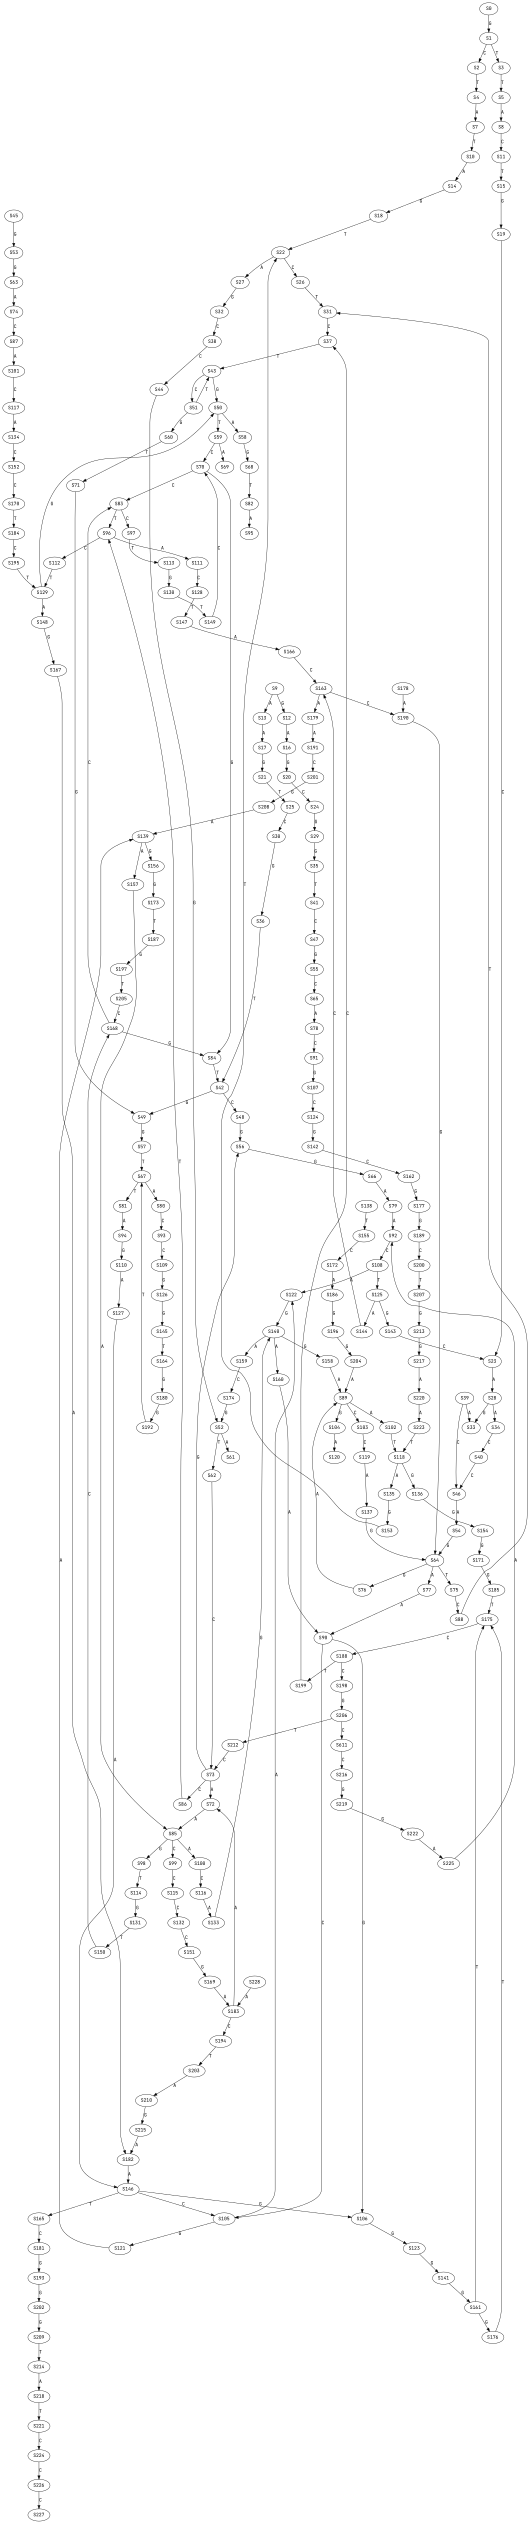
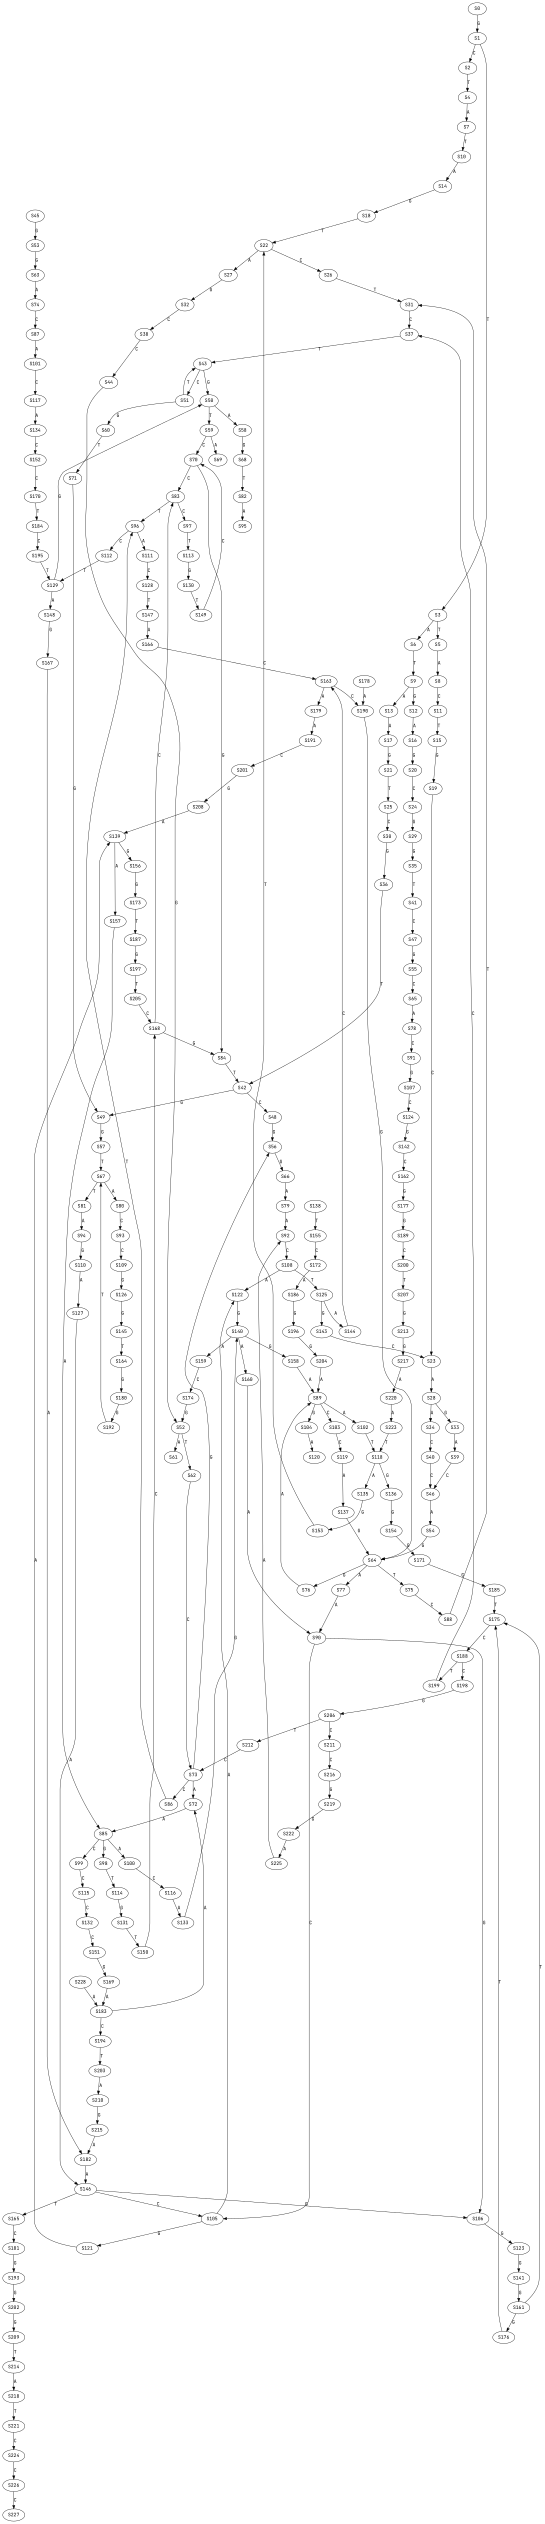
  strict digraph {
    fontname="JetBrains Mono"
    node [fontname="JetBrains Mono"]
    edge [fontname="JetBrains Mono"]
    S0
    S1
    S2
    S3
    S4
    S5
+   S6
    S7
    S8
    S9
    S10
    S11
    S12
    S13
    S14
    S15
    S16
    S17
    S18
    S19
    S20
    S21
    S22
    S23
    S24
    S25
    S26
    S27
    S28
    S29
    S30
    S31
    S32
    S33
    S34
    S35
    S36
    S37
    S38
    S39
    S40
    S41
    S42
    S43
    S44
    S46
    S47
    S48
    S49
    S50
    S51
    S52
    S45
    S53
    S54
    S55
    S56
    S57
    S58
    S59
    S60
    S61
    S62
    S63
    S64
    S65
    S66
    S67
    S68
    S69
    S70
    S71
    S73
    S74
    S75
    S76
    S77
    S78
    S79
    S80
    S81
    S82
    S83
    S84
    S72
    S85
    S86
    S87
    S88
    S89
    S90
    S91
    S92
    S93
    S94
    S95
    S96
    S97
    S98
    S99
    S100
    S101
    S102
    S103
    S104
    S105
    S106
    S107
    S108
    S109
    S110
    S111
    S112
    S113
    S114
    S115
    S116
    S117
    S118
    S119
    S120
    S121
    S122
    S123
    S124
    S125
    S126
    S127
    S128
    S129
    S130
    S131
    S132
    S133
    S134
    S135
    S136
    S137
    S139
    S140
    S141
    S142
    S143
    S144
    S145
    S146
    S147
    S148
    S149
    S150
    S151
    S152
    S153
    S154
    S138
    S155
    S156
    S157
    S158
    S159
    S160
    S161
    S162
    S163
    S164
    S165
    S166
    S167
    S168
    S169
    S170
    S171
    S172
    S173
    S174
    S175
    S176
    S177
    S179
    S190
    S180
    S181
    S182
    S183
    S184
    S185
    S186
    S187
    S188
    S189
    S178
    S191
    S192
    S193
    S194
    S195
    S196
    S197
    S198
    S199
    S200
    S201
    S202
    S203
    S204
    S205
    S206
    S207
    S208
    S209
    S210
-   S211 [label=S611]
+   S211
    S212
    S213
    S214
    S215
    S216
    S217
    S218
    S219
    S220
    S221
    S222
    S223
    S224
    S225
    S226
    S227
    S228
    S0 -> S1 [label=G]
    S1 -> S2 [label=C]
    S1 -> S3 [label=T]
    S2 -> S4 [label=T]
    S3 -> S5 [label=T]
+   S3 -> S6 [label=A]
    S4 -> S7 [label=A]
    S5 -> S8 [label=A]
+   S6 -> S9 [label=T]
    S7 -> S10 [label=T]
    S8 -> S11 [label=C]
    S9 -> S12 [label=G]
    S9 -> S13 [label=A]
    S10 -> S14 [label=A]
    S11 -> S15 [label=T]
    S12 -> S16 [label=A]
    S13 -> S17 [label=A]
    S14 -> S18 [label=G]
    S15 -> S19 [label=G]
    S16 -> S20 [label=G]
    S17 -> S21 [label=G]
    S18 -> S22 [label=T]
    S19 -> S23 [label=C]
    S20 -> S24 [label=C]
    S21 -> S25 [label=T]
    S22 -> S26 [label=C]
    S22 -> S27 [label=A]
    S23 -> S28 [label=A]
    S24 -> S29 [label=G]
    S25 -> S30 [label=C]
    S26 -> S31 [label=T]
    S27 -> S32 [label=G]
    S28 -> S33 [label=G]
    S28 -> S34 [label=A]
    S29 -> S35 [label=G]
    S30 -> S36 [label=G]
    S31 -> S37 [label=C]
    S32 -> S38 [label=C]
-   S39 -> S33 [label=A]
+   S33 -> S39 [label=A]
    S34 -> S40 [label=C]
    S35 -> S41 [label=T]
    S36 -> S42 [label=T]
    S37 -> S43 [label=T]
    S38 -> S44 [label=C]
    S39 -> S46 [label=C]
    S40 -> S46 [label=C]
    S41 -> S47 [label=C]
    S42 -> S48 [label=C]
    S42 -> S49 [label=G]
    S43 -> S50 [label=G]
    S43 -> S51 [label=C]
    S44 -> S52 [label=G]
    S46 -> S54 [label=A]
    S47 -> S55 [label=G]
    S48 -> S56 [label=G]
    S49 -> S57 [label=G]
    S50 -> S58 [label=A]
    S50 -> S59 [label=T]
    S51 -> S43 [label=T]
    S51 -> S60 [label=G]
    S52 -> S61 [label=A]
    S52 -> S62 [label=T]
    S45 -> S53 [label=G]
    S53 -> S63 [label=G]
    S54 -> S64 [label=G]
    S55 -> S65 [label=C]
    S56 -> S66 [label=G]
    S57 -> S67 [label=T]
    S58 -> S68 [label=G]
    S59 -> S69 [label=A]
    S59 -> S70 [label=C]
    S60 -> S71 [label=T]
    S62 -> S73 [label=C]
    S63 -> S74 [label=A]
    S64 -> S75 [label=T]
    S64 -> S76 [label=G]
    S64 -> S77 [label=A]
    S65 -> S78 [label=A]
    S66 -> S79 [label=A]
    S67 -> S80 [label=A]
    S67 -> S81 [label=T]
    S68 -> S82 [label=T]
    S70 -> S83 [label=C]
    S70 -> S84 [label=G]
    S71 -> S49 [label=G]
    S73 -> S56 [label=G]
    S73 -> S72 [label=A]
    S73 -> S86 [label=C]
    S74 -> S87 [label=C]
    S75 -> S88 [label=C]
    S76 -> S89 [label=A]
    S77 -> S90 [label=A]
    S78 -> S91 [label=C]
    S79 -> S92 [label=A]
    S80 -> S93 [label=C]
    S81 -> S94 [label=A]
    S82 -> S95 [label=A]
    S83 -> S96 [label=T]
    S83 -> S97 [label=C]
    S84 -> S42 [label=T]
    S72 -> S85 [label=A]
    S85 -> S98 [label=G]
    S85 -> S99 [label=C]
    S85 -> S100 [label=A]
    S86 -> S96 [label=T]
    S87 -> S101 [label=A]
    S88 -> S31 [label=T]
    S89 -> S102 [label=A]
    S89 -> S103 [label=C]
    S89 -> S104 [label=G]
    S90 -> S105 [label=C]
    S90 -> S106 [label=G]
    S91 -> S107 [label=G]
    S92 -> S108 [label=C]
    S93 -> S109 [label=C]
    S94 -> S110 [label=G]
    S96 -> S111 [label=A]
    S96 -> S112 [label=C]
    S97 -> S113 [label=T]
    S98 -> S114 [label=T]
    S99 -> S115 [label=C]
    S100 -> S116 [label=C]
    S101 -> S117 [label=C]
    S102 -> S118 [label=T]
    S103 -> S119 [label=C]
    S104 -> S120 [label=A]
    S105 -> S121 [label=G]
    S105 -> S122 [label=A]
    S106 -> S123 [label=G]
    S107 -> S124 [label=C]
    S108 -> S122 [label=A]
    S108 -> S125 [label=T]
    S109 -> S126 [label=G]
    S110 -> S127 [label=A]
    S111 -> S128 [label=C]
    S112 -> S129 [label=T]
    S113 -> S130 [label=G]
    S114 -> S131 [label=G]
    S115 -> S132 [label=C]
    S116 -> S133 [label=A]
    S117 -> S134 [label=A]
    S118 -> S135 [label=A]
    S118 -> S136 [label=G]
    S119 -> S137 [label=A]
    S121 -> S139 [label=A]
    S122 -> S140 [label=G]
    S123 -> S141 [label=G]
    S124 -> S142 [label=G]
    S125 -> S143 [label=G]
    S125 -> S144 [label=A]
    S126 -> S145 [label=G]
    S127 -> S146 [label=A]
    S128 -> S147 [label=T]
    S129 -> S50 [label=G]
    S129 -> S148 [label=A]
    S130 -> S149 [label=T]
    S131 -> S150 [label=T]
    S132 -> S151 [label=C]
    S133 -> S140 [label=G]
    S134 -> S152 [label=C]
    S135 -> S153 [label=G]
    S136 -> S154 [label=G]
    S137 -> S64 [label=G]
    S139 -> S156 [label=G]
    S139 -> S157 [label=A]
    S140 -> S158 [label=G]
    S140 -> S159 [label=A]
    S140 -> S160 [label=A]
    S141 -> S161 [label=G]
    S142 -> S162 [label=C]
    S143 -> S23 [label=C]
    S144 -> S163 [label=C]
    S145 -> S164 [label=T]
    S146 -> S105 [label=C]
    S146 -> S106 [label=G]
    S146 -> S165 [label=T]
    S147 -> S166 [label=A]
    S148 -> S167 [label=G]
    S149 -> S70 [label=C]
    S150 -> S168 [label=C]
    S151 -> S169 [label=G]
    S152 -> S170 [label=C]
    S153 -> S22 [label=T]
    S154 -> S171 [label=G]
    S138 -> S155 [label=T]
    S155 -> S172 [label=C]
    S156 -> S173 [label=G]
    S157 -> S85 [label=A]
    S158 -> S89 [label=A]
    S159 -> S174 [label=C]
    S160 -> S90 [label=A]
    S161 -> S175 [label=T]
    S161 -> S176 [label=G]
    S162 -> S177 [label=G]
    S163 -> S179 [label=A]
    S163 -> S190 [label=C]
    S164 -> S180 [label=G]
    S165 -> S181 [label=C]
    S166 -> S163 [label=C]
    S167 -> S182 [label=A]
    S168 -> S83 [label=C]
    S168 -> S84 [label=G]
    S169 -> S183 [label=A]
    S170 -> S184 [label=T]
    S171 -> S185 [label=G]
    S172 -> S186 [label=A]
    S173 -> S187 [label=T]
    S174 -> S52 [label=G]
    S175 -> S188 [label=C]
    S176 -> S175 [label=T]
    S177 -> S189 [label=G]
    S179 -> S191 [label=A]
    S190 -> S64 [label=G]
    S180 -> S192 [label=G]
    S181 -> S193 [label=G]
    S182 -> S146 [label=A]
    S183 -> S72 [label=A]
    S183 -> S194 [label=C]
    S184 -> S195 [label=C]
    S185 -> S175 [label=T]
    S186 -> S196 [label=G]
    S187 -> S197 [label=G]
    S188 -> S198 [label=C]
    S188 -> S199 [label=T]
    S189 -> S200 [label=C]
    S178 -> S190 [label=A]
    S191 -> S201 [label=C]
    S192 -> S67 [label=T]
    S193 -> S202 [label=G]
    S194 -> S203 [label=T]
    S195 -> S129 [label=T]
    S196 -> S204 [label=G]
    S197 -> S205 [label=T]
    S198 -> S206 [label=G]
    S199 -> S37 [label=C]
    S200 -> S207 [label=T]
    S201 -> S208 [label=G]
    S202 -> S209 [label=G]
    S203 -> S210 [label=A]
    S204 -> S89 [label=A]
    S205 -> S168 [label=C]
    S206 -> S211 [label=C]
    S206 -> S212 [label=T]
    S207 -> S213 [label=G]
    S208 -> S139 [label=A]
    S209 -> S214 [label=T]
    S210 -> S215 [label=G]
    S211 -> S216 [label=C]
    S212 -> S73 [label=C]
    S213 -> S217 [label=G]
    S214 -> S218 [label=A]
    S215 -> S182 [label=A]
    S216 -> S219 [label=G]
    S217 -> S220 [label=A]
    S218 -> S221 [label=T]
    S219 -> S222 [label=G]
    S220 -> S223 [label=A]
    S221 -> S224 [label=C]
    S222 -> S225 [label=A]
    S223 -> S118 [label=T]
    S224 -> S226 [label=C]
    S225 -> S92 [label=A]
    S226 -> S227 [label=C]
    S228 -> S183 [label=A]
  }
